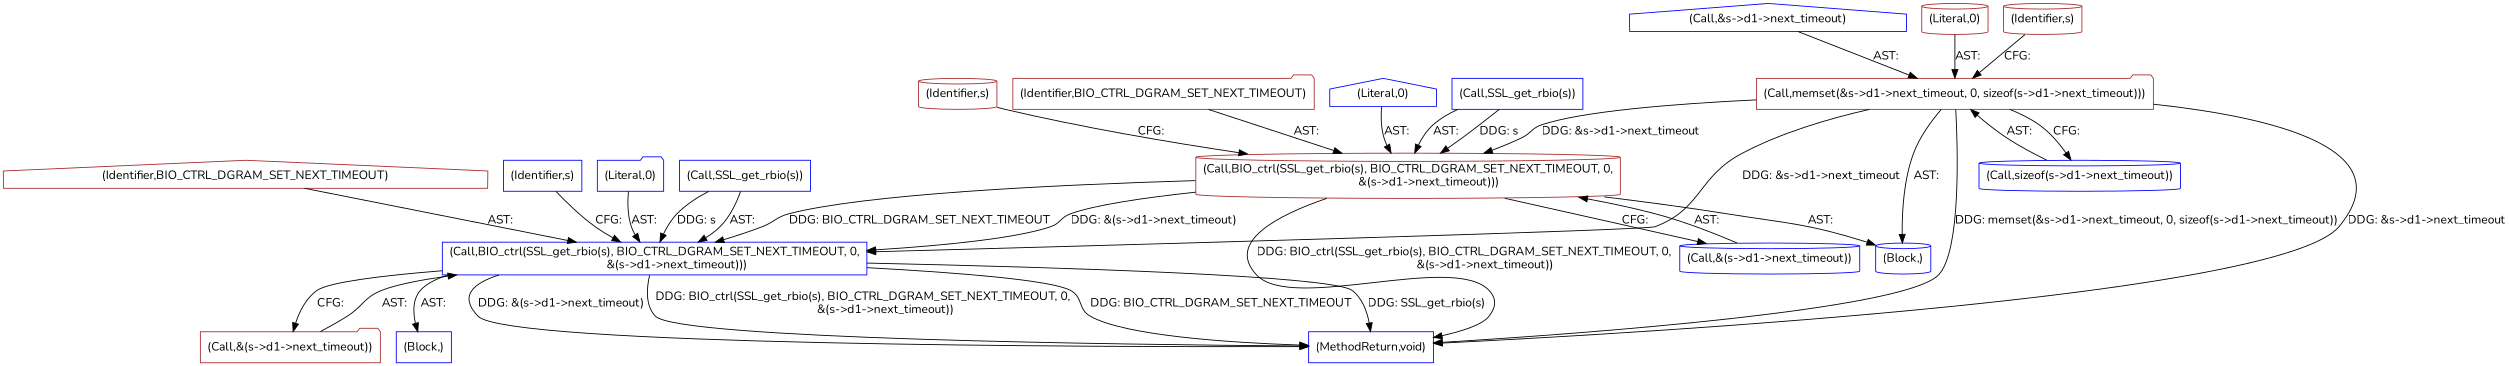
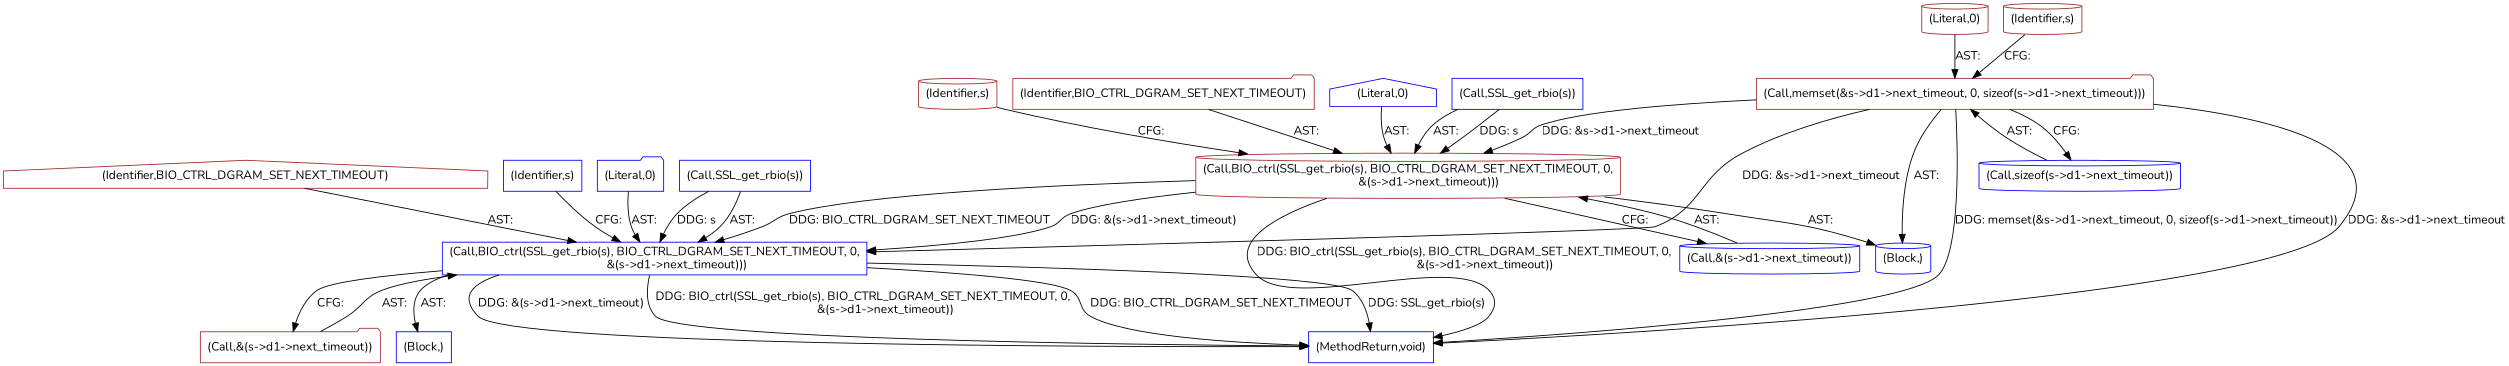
  digraph {
    fontname=Nunito
    node [color=blue shape=cylinder fontname=Nunito]
    edge [fontname=Nunito]
    n1 [label="(Call,memset(&s->d1->next_timeout, 0, sizeof(s->d1->next_timeout)))" color=brown shape=folder]
    n2 [label="(Call,BIO_ctrl(SSL_get_rbio(s), BIO_CTRL_DGRAM_SET_NEXT_TIMEOUT, 0,\n             &(s->d1->next_timeout)))" color=brown]
    n3 [label="(Call,BIO_ctrl(SSL_get_rbio(s), BIO_CTRL_DGRAM_SET_NEXT_TIMEOUT, 0,\n              &(s->d1->next_timeout)))" shape=box]
    n4 [label="(Block,)"]
    n5 [label="(Call,sizeof(s->d1->next_timeout))"]
    n6 [label="(MethodReturn,void)" shape=box]
    n7 [label="(Call,&(s->d1->next_timeout))"]
    n8 [label="(Call,&(s->d1->next_timeout))" color=brown shape=folder]
    n9 [label="(Block,)" shape=box]
-   n10 [label="(Call,&s->d1->next_timeout)" shape=house]
    n11 [label="(Identifier,s)" color=brown]
    n12 [label="(Identifier,BIO_CTRL_DGRAM_SET_NEXT_TIMEOUT)" color=brown shape=house]
    n13 [label="(Identifier,BIO_CTRL_DGRAM_SET_NEXT_TIMEOUT)" color=brown shape=folder]
    n14 [label="(Identifier,s)" shape=box]
    n15 [label="(Literal,0)" shape=folder]
    n16 [label="(Call,SSL_get_rbio(s))" shape=box]
    n17 [label="(Literal,0)" color=brown]
    n18 [label="(Identifier,s)" color=brown]
    n19 [label="(Literal,0)" shape=house]
    n20 [label="(Call,SSL_get_rbio(s))" shape=box]
    n1 -> n2 [label="DDG: &s->d1->next_timeout"]
    n1 -> n3 [label="DDG: &s->d1->next_timeout"]
    n1 -> n4 [label="AST: "]
    n1 -> n5 [label="CFG: "]
    n1 -> n6 [label="DDG: memset(&s->d1->next_timeout, 0, sizeof(s->d1->next_timeout))"]
    n1 -> n6 [label="DDG: &s->d1->next_timeout"]
    n2 -> n3 [label="DDG: BIO_CTRL_DGRAM_SET_NEXT_TIMEOUT"]
    n2 -> n3 [label="DDG: &(s->d1->next_timeout)"]
    n2 -> n4 [label="AST: "]
    n2 -> n6 [label="DDG: BIO_ctrl(SSL_get_rbio(s), BIO_CTRL_DGRAM_SET_NEXT_TIMEOUT, 0,\n             &(s->d1->next_timeout))"]
    n2 -> n7 [label="CFG: "]
    n3 -> n6 [label="DDG: BIO_ctrl(SSL_get_rbio(s), BIO_CTRL_DGRAM_SET_NEXT_TIMEOUT, 0,\n              &(s->d1->next_timeout))"]
    n3 -> n6 [label="DDG: BIO_CTRL_DGRAM_SET_NEXT_TIMEOUT"]
    n3 -> n6 [label="DDG: SSL_get_rbio(s)"]
    n3 -> n6 [label="DDG: &(s->d1->next_timeout)"]
    n3 -> n8 [label="CFG: "]
    n3 -> n9 [label="AST: "]
    n5 -> n1 [label="AST: "]
    n7 -> n2 [label="AST: "]
    n8 -> n3 [label="AST: "]
-   n10 -> n1 [label="AST: "]
    n11 -> n2 [label="CFG: "]
    n12 -> n3 [label="AST: "]
    n13 -> n2 [label="AST: "]
    n14 -> n3 [label="CFG: "]
    n15 -> n3 [label="AST: "]
    n16 -> n3 [label="AST: "]
    n16 -> n3 [label="DDG: s"]
    n17 -> n1 [label="AST: "]
    n18 -> n1 [label="CFG: "]
    n19 -> n2 [label="AST: "]
    n20 -> n2 [label="AST: "]
    n20 -> n2 [label="DDG: s"]
  }
